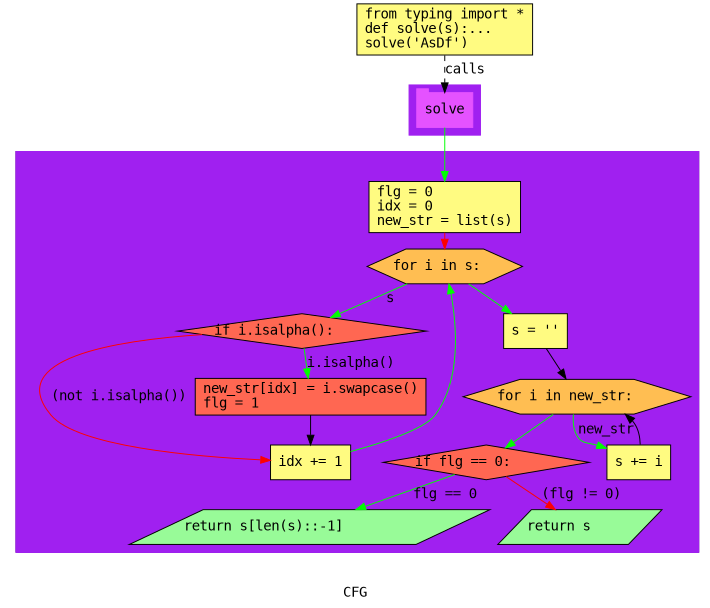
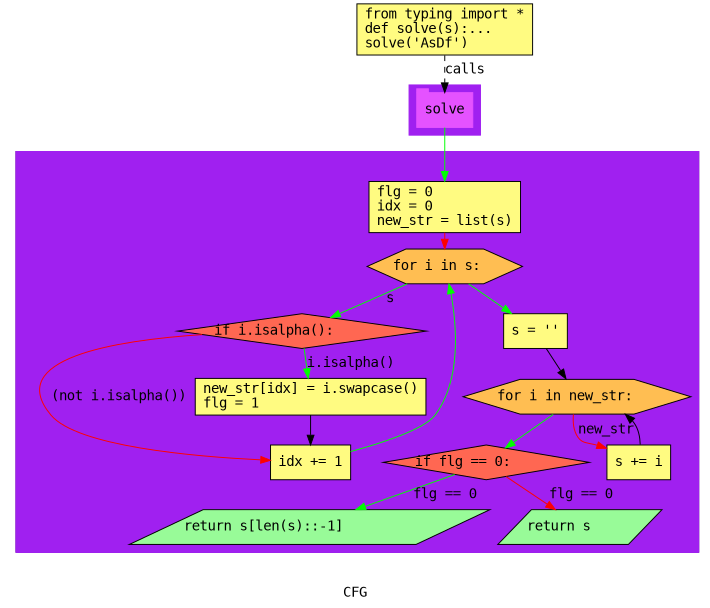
  digraph {
    compound=True
    fontname="DejaVu Sans Mono"
    label=CFG
    pack=False
    rankdir=TB
    ranksep=0.02
    node [fontname="DejaVu Sans Mono" shape=rectangle style="filled,solid" fillcolor="#FFFB81"]
    edge [color=green fontname="DejaVu Sans Mono"]
    n1 [color="#E552FF" height=0.5 label=solve linenum="[18]" shape=tab style=filled width=0.80556 fillcolor=""]
    n2 [height=0.73611 label="flg = 0\lidx = 0\lnew_str = list(s)\l" linenum="[3, 4, 5]" width=2.1806]
    n3 [fillcolor="#FFBE52" height=0.5 label="for i in s:\l" linenum="[6]" shape=hexagon width=2.2306]
    n4 [fillcolor="#FF6752" height=0.5 label="if i.isalpha():\l" linenum="[7]" shape=diamond width=3.5745]
    n5 [height=0.5 label="s = ''\l" linenum="[11]" width=0.91667]
-   n6 [fillcolor="#FF6752" height=0.52778 label="new_str[idx] = i.swapcase()\lflg = 1\l" linenum="[8, 9]" width=3.3194]
+   n6 [height=0.52778 label="new_str[idx] = i.swapcase()\lflg = 1\l" linenum="[8, 9]" width=3.3194]
    n7 [height=0.5 label="idx += 1\l" linenum="[10]" width=1.1528]
    n8 [fillcolor="#FFBE52" height=0.5 label="for i in new_str:\l" linenum="[12]" shape=hexagon width=3.273]
    n9 [height=0.5 label="s += i\l" linenum="[13]" width=0.91667]
    n10 [fillcolor="#FF6752" height=0.5 label="if flg == 0:\l" linenum="[14]" shape=diamond width=2.9617]
    n11 [fillcolor="#98fb98" height=0.5 label="return s[len(s)::-1]\l" linenum="[15]" shape=parallelogram width=4.8176]
    n12 [fillcolor="#98fb98" height=0.5 label="return s\l" linenum="[16]" shape=parallelogram width=2.1971]
    n13 [height=0.73611 label="from typing import *\ldef solve(s):...\lsolve('AsDf')\l" linenum="[1]" width=2.5278]
    subgraph cluster_1 {
      color=purple
      compound=true
      label=""
      shape=tab
      style=filled
      n1
    }
    subgraph cluster_2 {
      label=isalpha
      n2
      n3
      n4
      n5
      n6
      n7
      n8
      n9
      n10
      n11
      n12
      subgraph cluster_3 {
        color=purple
        compound=true
        label=""
        shape=tab
        style=filled
      }
      subgraph cluster_4 {
        color=purple
        compound=true
        label=""
        shape=tab
        style=filled
      }
      subgraph cluster_5 {
        color=purple
        compound=true
        label=""
        shape=tab
        style=filled
      }
    }
    n1 -> n2
    n2 -> n3 [color=red]
    n3 -> n4 [label=s]
    n3 -> n5
    n4 -> n6 [label="i.isalpha()"]
    n4 -> n7 [color=red label="(not i.isalpha())"]
    n5 -> n8 [color=black]
    n6 -> n7 [color=black]
    n7 -> n3
-   n8 -> n9 [label=new_str]
+   n8 -> n9 [color=red label=new_str]
    n8 -> n10
    n9 -> n8 [color=black]
    n10 -> n11 [label="flg == 0"]
-   n10 -> n12 [color=red label="(flg != 0)"]
+   n10 -> n12 [color=red label="flg == 0"]
    n13 -> n1 [label=calls style=dashed color=""]
  }
